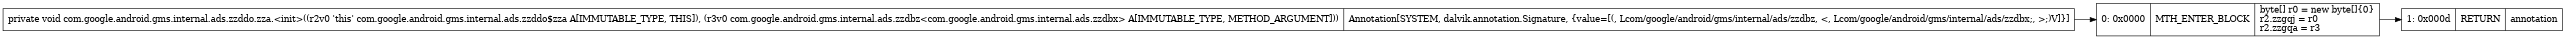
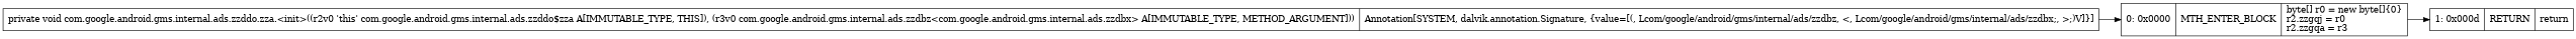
  digraph {
    rankdir=LR
    node [shape=record]
    n1 [label="{0\:\ 0x0000|MTH_ENTER_BLOCK\l|byte[] r0 = new byte[]\{0\}\lr2.zzgqj = r0\lr2.zzgqa = r3\l}"]
-   n2 [label="{1\:\ 0x000d|RETURN\l|annotation\l}"]
+   n2 [label="{1\:\ 0x000d|RETURN\l|return\l}"]
    n3 [label="{private void com.google.android.gms.internal.ads.zzddo.zza.\<init\>((r2v0 'this' com.google.android.gms.internal.ads.zzddo$zza A[IMMUTABLE_TYPE, THIS]), (r3v0 com.google.android.gms.internal.ads.zzdbz\<com.google.android.gms.internal.ads.zzdbx\> A[IMMUTABLE_TYPE, METHOD_ARGUMENT]))  | Annotation[SYSTEM, dalvik.annotation.Signature, \{value=[(, Lcom\/google\/android\/gms\/internal\/ads\/zzdbz, \<, Lcom\/google\/android\/gms\/internal\/ads\/zzdbx;, \>;)V]\}]\l}"]
    n1 -> n2
    n3 -> n1
  }
